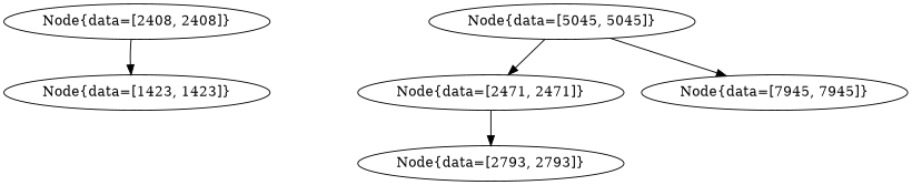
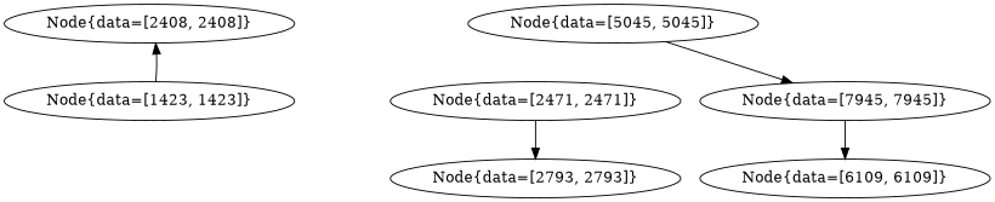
  digraph {
    n1 [label="Node{data=[2408, 2408]}"]
    n2 [label="Node{data=[1423, 1423]}"]
    n3 [label="Node{data=[5045, 5045]}"]
    n4 [label="Node{data=[2471, 2471]}"]
    n5 [label="Node{data=[7945, 7945]}"]
    n6 [label="Node{data=[2793, 2793]}"]
-   n1 -> n2
-   n3 -> n4
+   n7 [label="Node{data=[6109, 6109]}"]
+   n2 -> n1
    n3 -> n5
    n4 -> n6
+   n5 -> n7
  }
